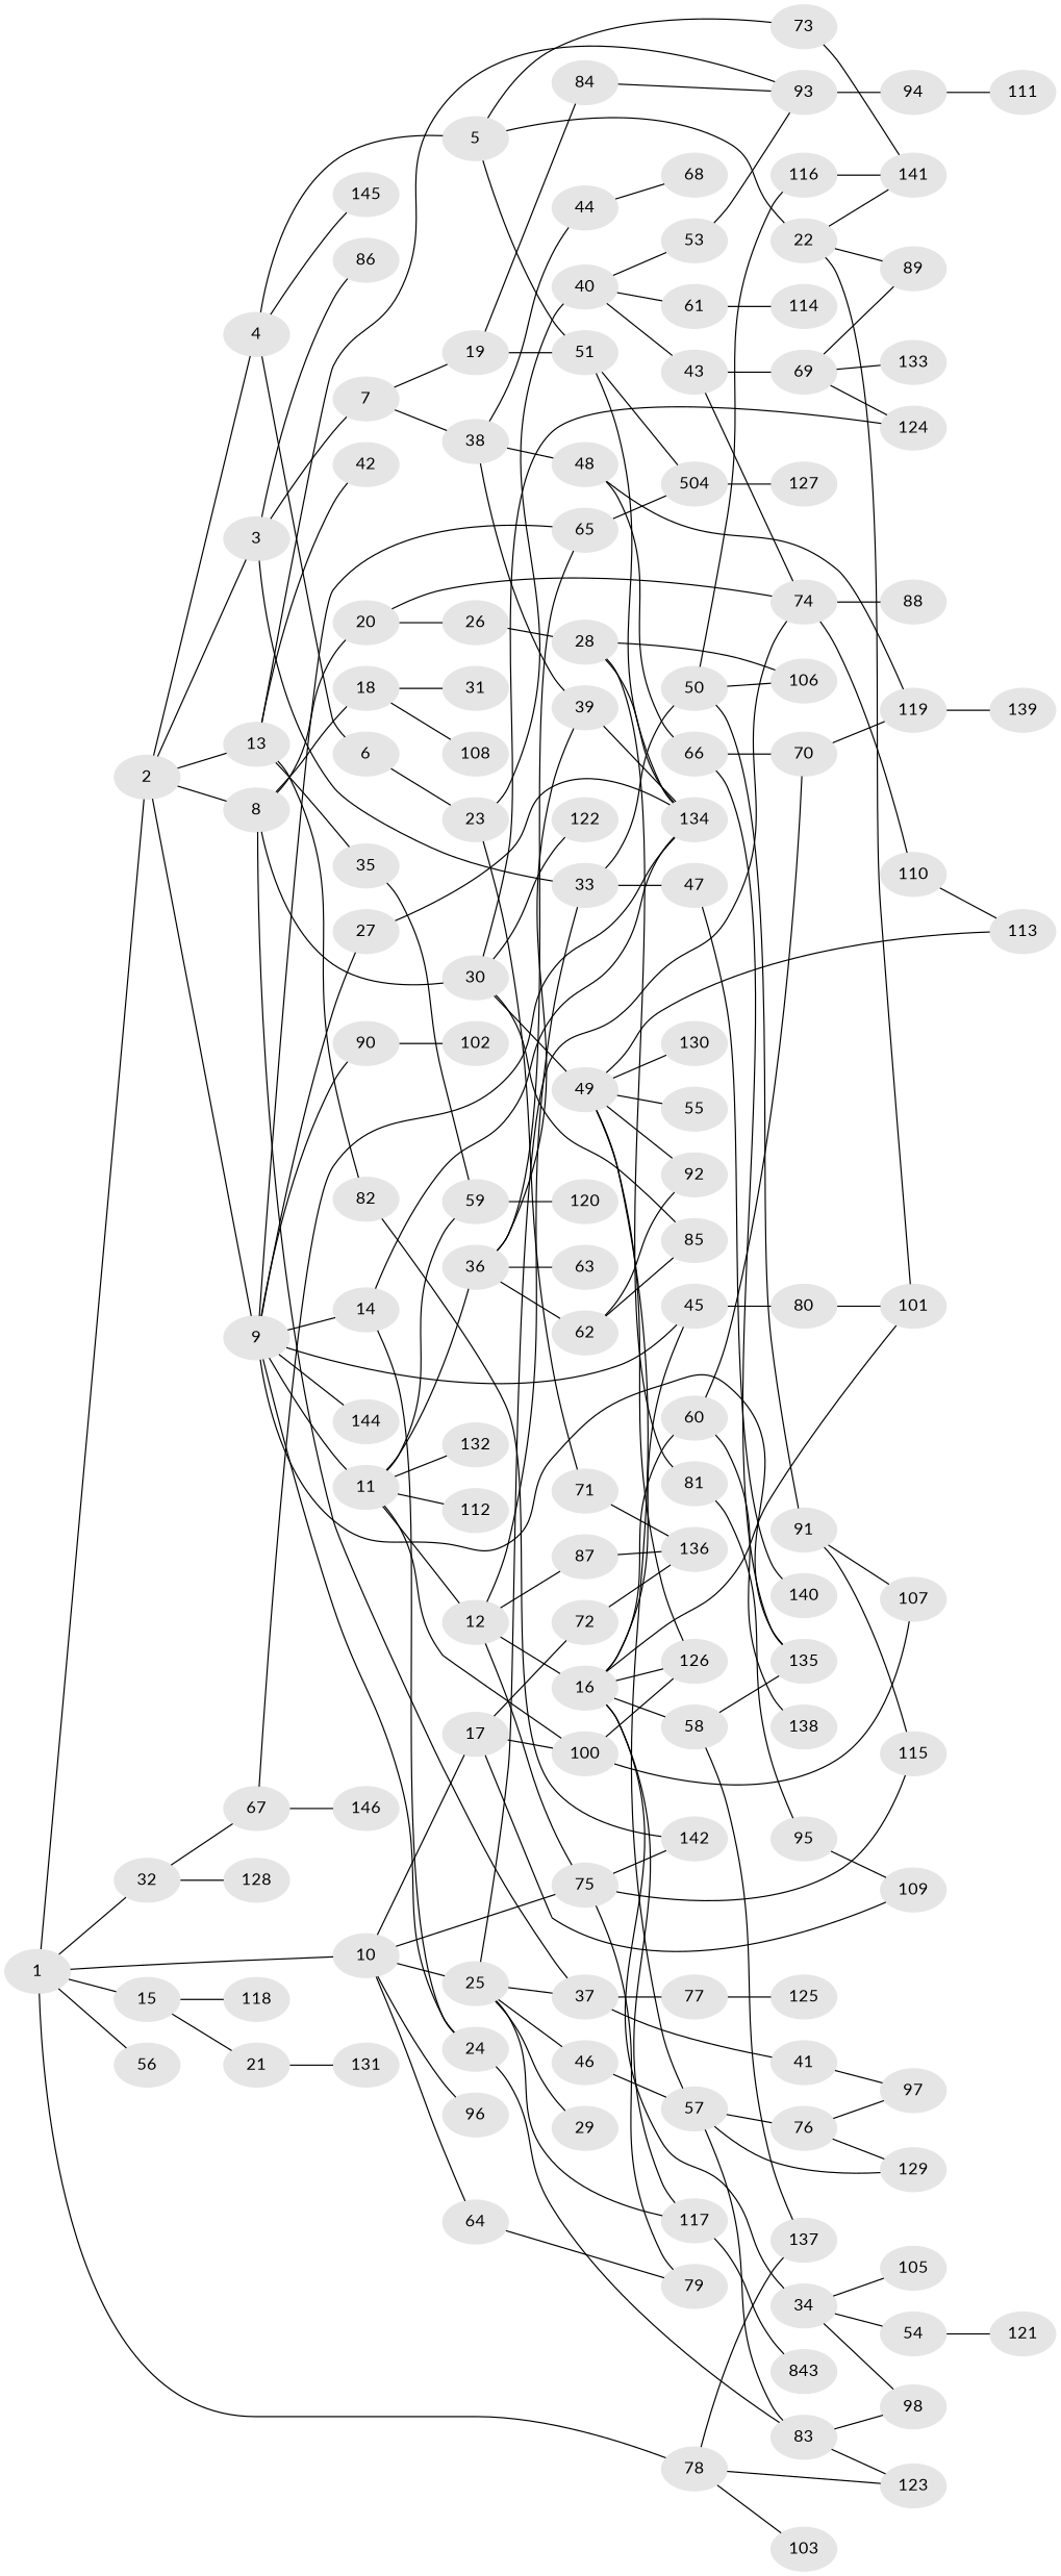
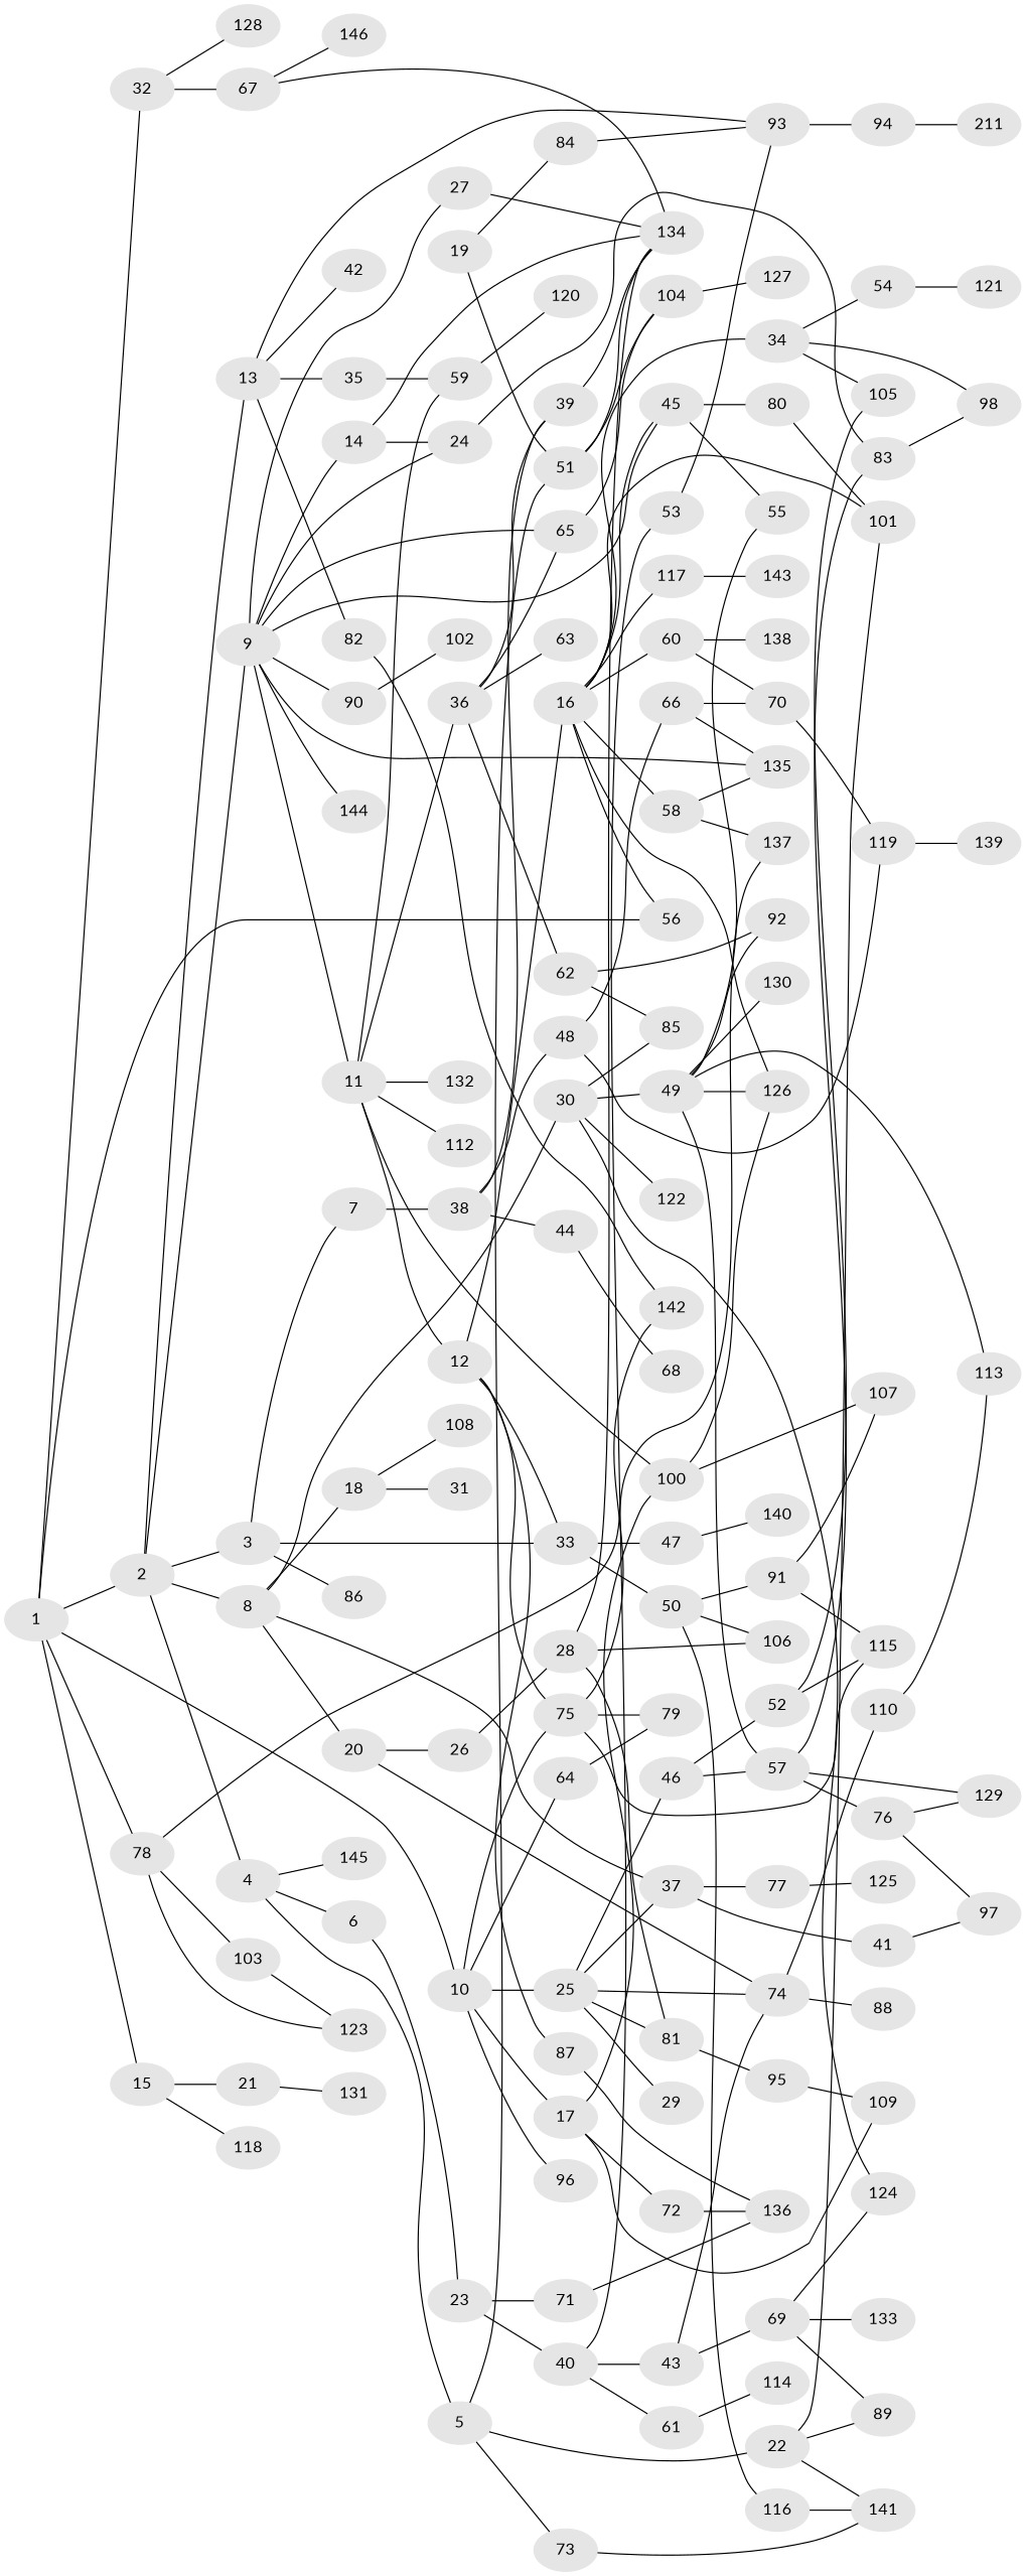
  graph {
    fontname=Lato
    rankdir=LR
    node [color=gray90 fontname=Lato style=filled]
    edge [fontname=Lato]
    1
    2
    10
    15
    32
    56
    78
    3
    4
    8
    9
    13
    17
    25
    64
    75
    96
    21
    118
    67
    128
    137
    103
    123
    7
    33
    86
    5
    6
    145
    18
    20
    30
    37
    11
    14
    24
    27
    45
    65
    90
    135
    144
    35
    42
    82
    93
    19
    38
    47
    50
    22
    51
    73
    23
    101
    89
    141
    134
-   104 [label=504]
+   104
    40
    71
    84
    39
    44
    48
    31
    108
    26
    74
    49
    85
    122
    124
    41
    77
    12
    36
    59
    100
    112
    132
    83
    55
    80
    102
    72
    109
    29
    46
    81
    79
    115
    142
    16
    87
    62
    63
    120
    126
    107
    34
    58
    60
    117
    136
    94
    131
    54
    98
    105
    70
    138
-   143 [label=843]
+   143
    28
    88
    110
    43
    53
    61
+   52
    57
    95
    106
    92
    113
    130
    146
    140
    91
    116
    121
    97
    125
    68
    66
    119
    69
    114
    133
    76
    129
    139
    127
-   111
+   111 [label=211]
    1 -- 2
    1 -- 10
    1 -- 15
    1 -- 32
    1 -- 56
    1 -- 78
    2 -- 3
    2 -- 4
    2 -- 8
    2 -- 9
    2 -- 13
    10 -- 17
    10 -- 25
    10 -- 64
    10 -- 75
    10 -- 96
    15 -- 21
    15 -- 118
    32 -- 67
    32 -- 128
    78 -- 137
    78 -- 103
    78 -- 123
    3 -- 7
    3 -- 33
    3 -- 86
    4 -- 5
    4 -- 6
    4 -- 145
    8 -- 18
    8 -- 20
    8 -- 30
    8 -- 37
    9 -- 11
    9 -- 14
    9 -- 24
    9 -- 27
    9 -- 45
    9 -- 65
    9 -- 90
    9 -- 135
    9 -- 144
    13 -- 35
    13 -- 42
    13 -- 82
    13 -- 93
    17 -- 100
    17 -- 72
    17 -- 109
    25 -- 37
    25 -- 74
    25 -- 29
    25 -- 46
-   25 -- 117
+   25 -- 81
    64 -- 79
    75 -- 79
    75 -- 115
    75 -- 142
    21 -- 131
    67 -- 134
    67 -- 146
-   7 -- 19
    7 -- 38
    33 -- 47
    33 -- 50
    5 -- 22
    5 -- 51
    5 -- 73
    6 -- 23
    18 -- 31
    18 -- 108
    20 -- 26
    20 -- 74
    30 -- 49
    30 -- 85
    30 -- 122
    30 -- 124
    37 -- 41
    37 -- 77
    11 -- 12
    11 -- 36
    11 -- 59
    11 -- 100
    11 -- 112
    11 -- 132
    14 -- 24
    14 -- 134
    24 -- 83
    27 -- 134
+   45 -- 55
    45 -- 80
    65 -- 104
    90 -- 102
    35 -- 59
    82 -- 142
    93 -- 94
    19 -- 51
    19 -- 84
    38 -- 39
    38 -- 44
    38 -- 48
    47 -- 140
    50 -- 106
    50 -- 91
    50 -- 116
    22 -- 101
    22 -- 89
    22 -- 141
    51 -- 134
    51 -- 104
    73 -- 141
    23 -- 40
    23 -- 71
    104 -- 127
    40 -- 43
    40 -- 53
    40 -- 61
    71 -- 136
    84 -- 93
    39 -- 134
    44 -- 68
    48 -- 66
    48 -- 119
    26 -- 28
    74 -- 88
    74 -- 110
    49 -- 55
    49 -- 126
    49 -- 57
    49 -- 92
    49 -- 113
    49 -- 130
    41 -- 97
    77 -- 125
    12 -- 75
    12 -- 33
    12 -- 16
    12 -- 87
    36 -- 65
    36 -- 39
    36 -- 62
    36 -- 63
    59 -- 120
    100 -- 126
    100 -- 107
-   83 -- 123
+   103 -- 123
    83 -- 98
    80 -- 101
    72 -- 136
+   46 -- 52
    46 -- 57
    81 -- 95
+   16 -- 56
    16 -- 45
    16 -- 101
    16 -- 126
    16 -- 34
    16 -- 58
    16 -- 60
    16 -- 117
    87 -- 136
    62 -- 85
    62 -- 92
    34 -- 54
    34 -- 98
    34 -- 105
    58 -- 137
    58 -- 135
    60 -- 70
    60 -- 138
    117 -- 143
    94 -- 111
    54 -- 121
    70 -- 119
    28 -- 134
    28 -- 81
    28 -- 106
    110 -- 113
    43 -- 74
    43 -- 69
    53 -- 93
    61 -- 114
+   52 -- 115
+   52 -- 105
    57 -- 83
    57 -- 76
    57 -- 129
    95 -- 109
    91 -- 115
    91 -- 107
    116 -- 141
    66 -- 135
    66 -- 70
    119 -- 139
    69 -- 89
    69 -- 124
    69 -- 133
    76 -- 97
    76 -- 129
  }
